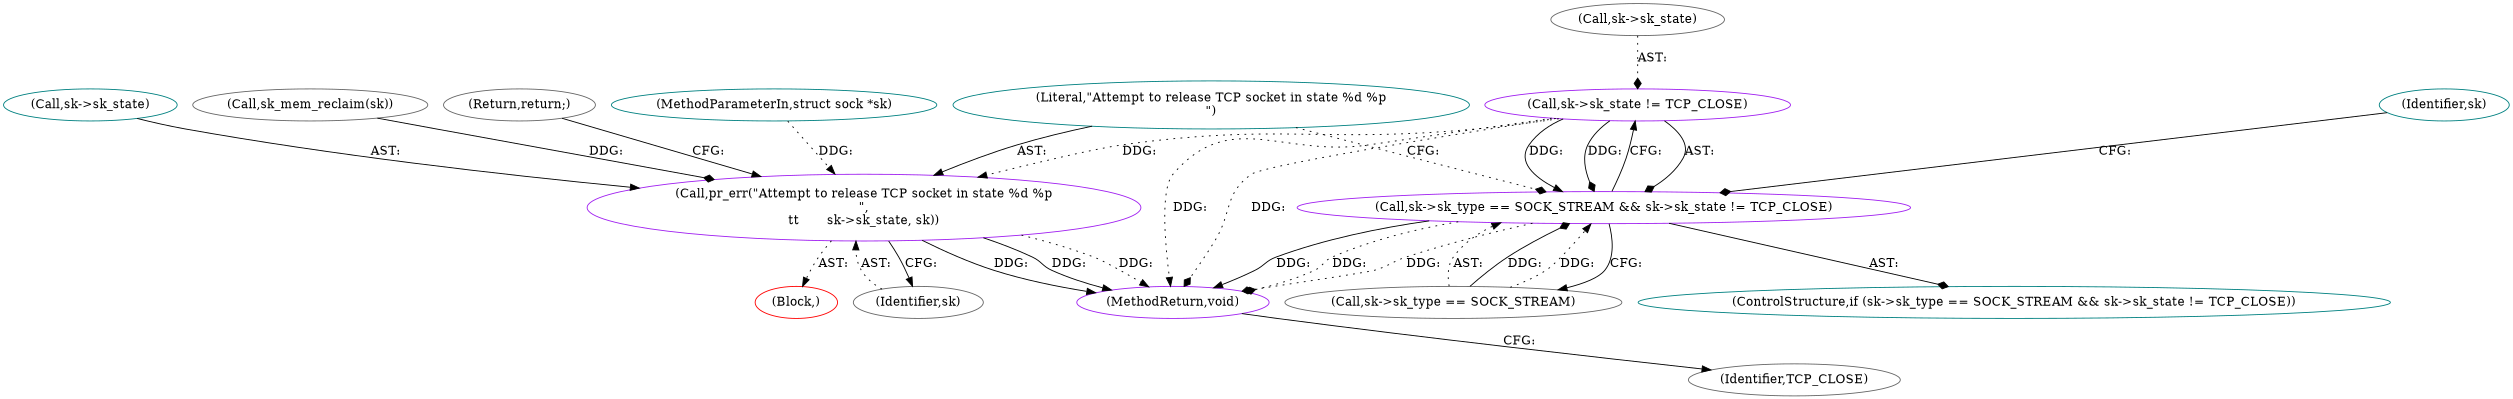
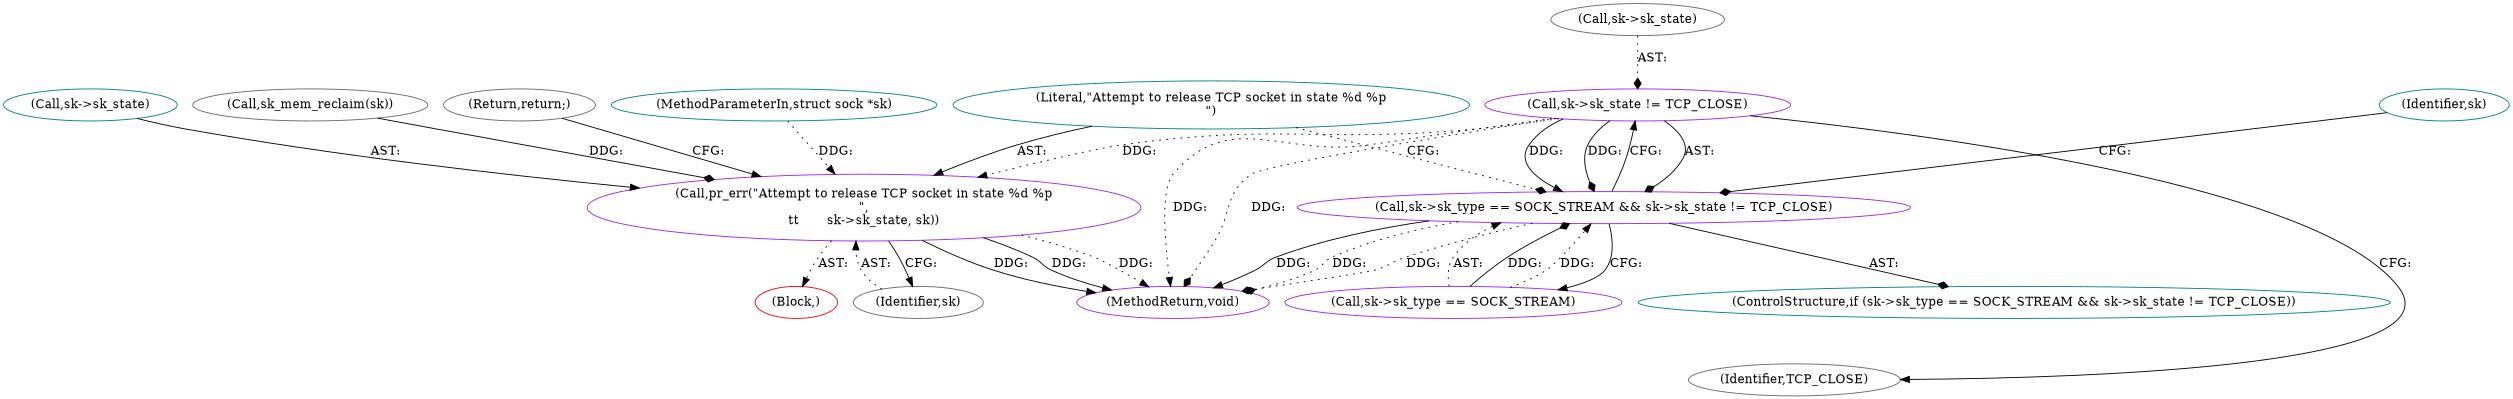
  digraph {
    node [color=purple]
    edge [arrowhead=normal style=solid]
    n1 [label="(Call,sk->sk_state != TCP_CLOSE)"]
    n2 [label="(Call,sk->sk_type == SOCK_STREAM && sk->sk_state != TCP_CLOSE)"]
    n3 [label="(Call,pr_err(\"Attempt to release TCP socket in state %d %p\n\",\n\t\t       sk->sk_state, sk))"]
    n4 [color=gray40 label="(Identifier,TCP_CLOSE)"]
    n5 [label="(MethodReturn,void)"]
-   n6 [color=gray40 label="(Call,sk->sk_type == SOCK_STREAM)"]
+   n6 [label="(Call,sk->sk_type == SOCK_STREAM)"]
    n7 [color=teal label="(ControlStructure,if (sk->sk_type == SOCK_STREAM && sk->sk_state != TCP_CLOSE))"]
    n8 [color=red label="(Block,)"]
    n9 [color=gray40 label="(Identifier,sk)"]
    n10 [color=gray40 label="(Call,sk->sk_state)"]
    n11 [color=gray40 label="(Call,sk_mem_reclaim(sk))"]
    n12 [color=gray40 label="(Return,return;)"]
    n13 [color=teal label="(Identifier,sk)"]
    n14 [color=teal label="(MethodParameterIn,struct sock *sk)"]
    n15 [color=teal label="(Call,sk->sk_state)"]
    n16 [color=teal label="(Literal,\"Attempt to release TCP socket in state %d %p\n\")"]
    n1 -> n2 [arrowhead=diamond label="AST: "]
    n1 -> n2 [label="DDG: "]
    n1 -> n2 [arrowhead=diamond label="DDG: "]
    n1 -> n3 [label="DDG: " style=dotted]
-   n5 -> n4 [label="CFG: "]
+   n1 -> n4 [label="CFG: "]
    n1 -> n5 [arrowhead=diamond label="DDG: " style=dotted]
    n1 -> n5 [label="DDG: " style=dotted]
    n2 -> n1 [label="CFG: "]
    n2 -> n5 [arrowhead=diamond label="DDG: " style=dotted]
    n2 -> n5 [label="DDG: "]
    n2 -> n5 [arrowhead=diamond label="DDG: " style=dotted]
    n2 -> n6 [label="CFG: "]
    n2 -> n7 [arrowhead=diamond label="AST: "]
    n3 -> n5 [label="DDG: " style=dotted]
    n3 -> n5 [label="DDG: "]
    n3 -> n5 [label="DDG: "]
    n3 -> n8 [label="AST: " style=dotted]
    n3 -> n9 [label="CFG: "]
    n6 -> n2 [label="AST: " style=dotted]
    n6 -> n2 [arrowhead=diamond label="DDG: "]
    n6 -> n2 [label="DDG: " style=dotted]
    n9 -> n3 [label="AST: " style=dotted]
    n10 -> n1 [arrowhead=diamond label="AST: " style=dotted]
    n11 -> n3 [arrowhead=diamond label="DDG: "]
    n12 -> n3 [label="CFG: "]
    n13 -> n2 [arrowhead=diamond label="CFG: "]
    n14 -> n3 [label="DDG: " style=dotted]
    n15 -> n3 [label="AST: "]
    n16 -> n2 [arrowhead=diamond label="CFG: " style=dotted]
    n16 -> n3 [label="AST: "]
  }
